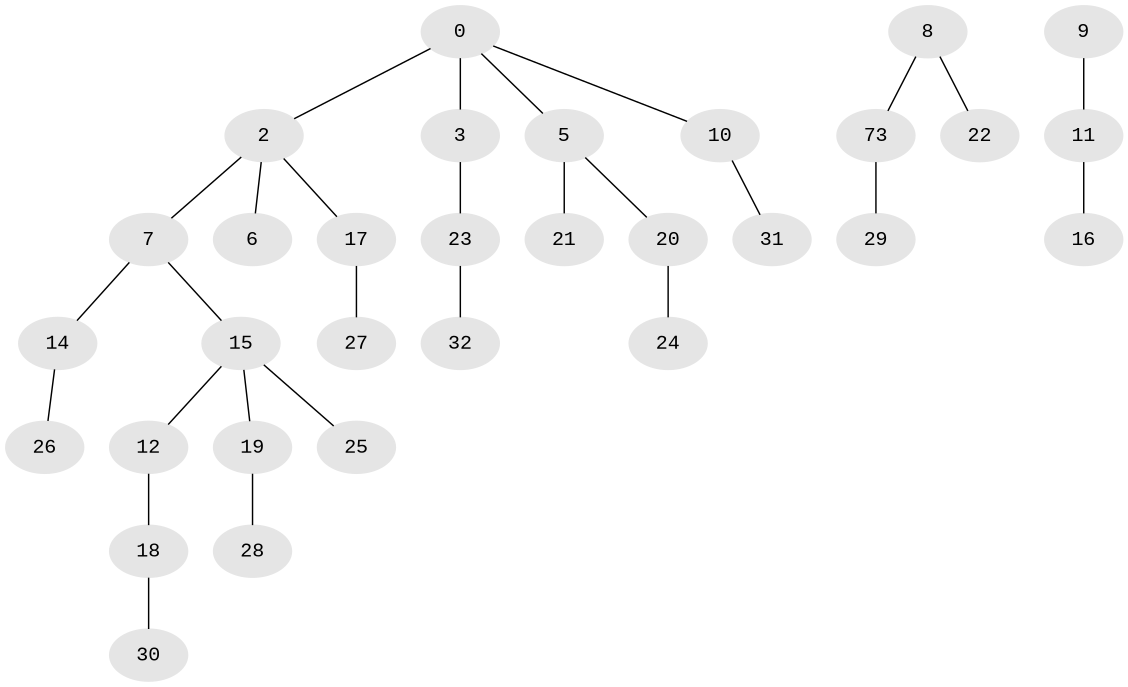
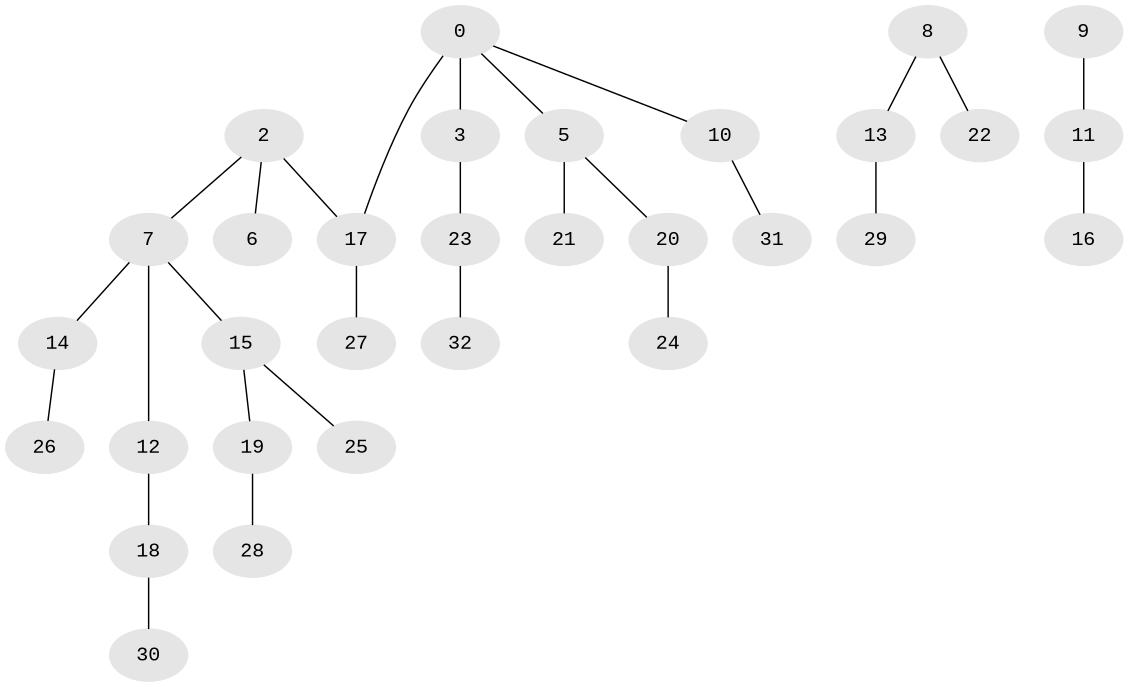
  graph {
    fontname="Liberation Mono"
    node [color=gray90 fontname="Liberation Mono" style=filled]
    edge [fontname="Liberation Mono" weight=1.0]
    n1 [label=0]
    2
    3
    5
    10
    6
    7
    17
    23
    20
    21
    31
    12
    14
    15
    27
    32
    8
-   13 [label=73]
+   13
    22
    9
    11
    24
    18
    26
    19
    25
    29
    16
    30
    28
-   n1 -- 2
+   n1 -- 17
    n1 -- 3 [weight=2.0]
    n1 -- 5
    n1 -- 10
    2 -- 6
    2 -- 7
    2 -- 17
    3 -- 23
    5 -- 20
    5 -- 21
    10 -- 31
-   15 -- 12
+   7 -- 12
    7 -- 14
    7 -- 15
    17 -- 27 [weight=2.0]
    23 -- 32
    20 -- 24 [weight=2.0]
    12 -- 18
    14 -- 26
    15 -- 19
    15 -- 25
    8 -- 13
    8 -- 22
    13 -- 29
    9 -- 11
    11 -- 16
    18 -- 30
    19 -- 28
  }
